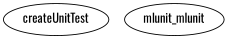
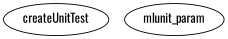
  digraph {
    fontname=Oswald
    node [fontname=Oswald]
    createUnitTest
-   mlunit_param [label=mlunit_mlunit]
+   mlunit_param
  }
